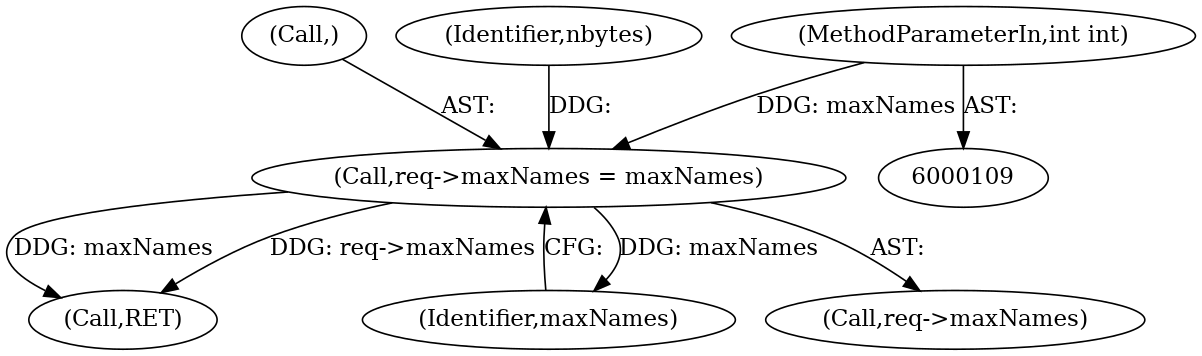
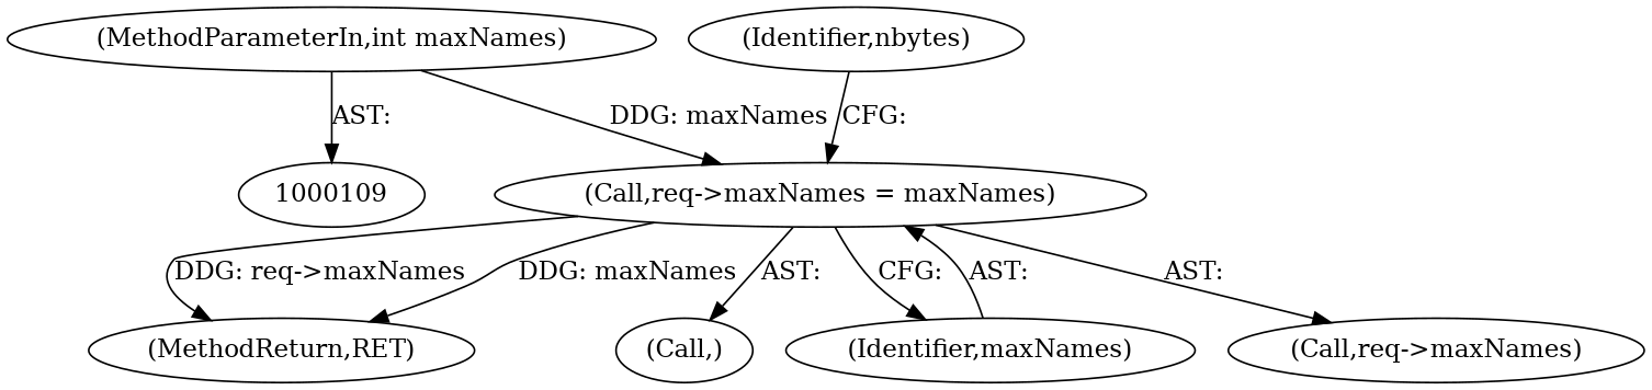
  digraph {
    n1 [label="(Call,req->maxNames = maxNames)"]
-   n2 [label="(Call,RET)"]
+   n2 [label="(MethodReturn,RET)"]
    n3 [label="(Call,)"]
    n4 [label="(Identifier,maxNames)"]
    n5 [label="(Call,req->maxNames)"]
-   n6 [label="(MethodParameterIn,int int)"]
-   1000109 [label=6000109]
+   n6 [label="(MethodParameterIn,int maxNames)"]
+   1000109
    n8 [label="(Identifier,nbytes)"]
    n1 -> n2 [label="DDG: req->maxNames"]
    n1 -> n2 [label="DDG: maxNames"]
-   n3 -> n1 [label="AST: "]
-   n1 -> n4 [label="DDG: maxNames"]
+   n1 -> n3 [label="AST: "]
+   n1 -> n4 [label="CFG: "]
    n1 -> n5 [label="AST: "]
-   n4 -> n1 [label="CFG: "]
+   n4 -> n1 [label="AST: "]
    n6 -> n1 [label="DDG: maxNames"]
    n6 -> 1000109 [label="AST: "]
-   n8 -> n1 [label="DDG: "]
+   n8 -> n1 [label="CFG: "]
  }
